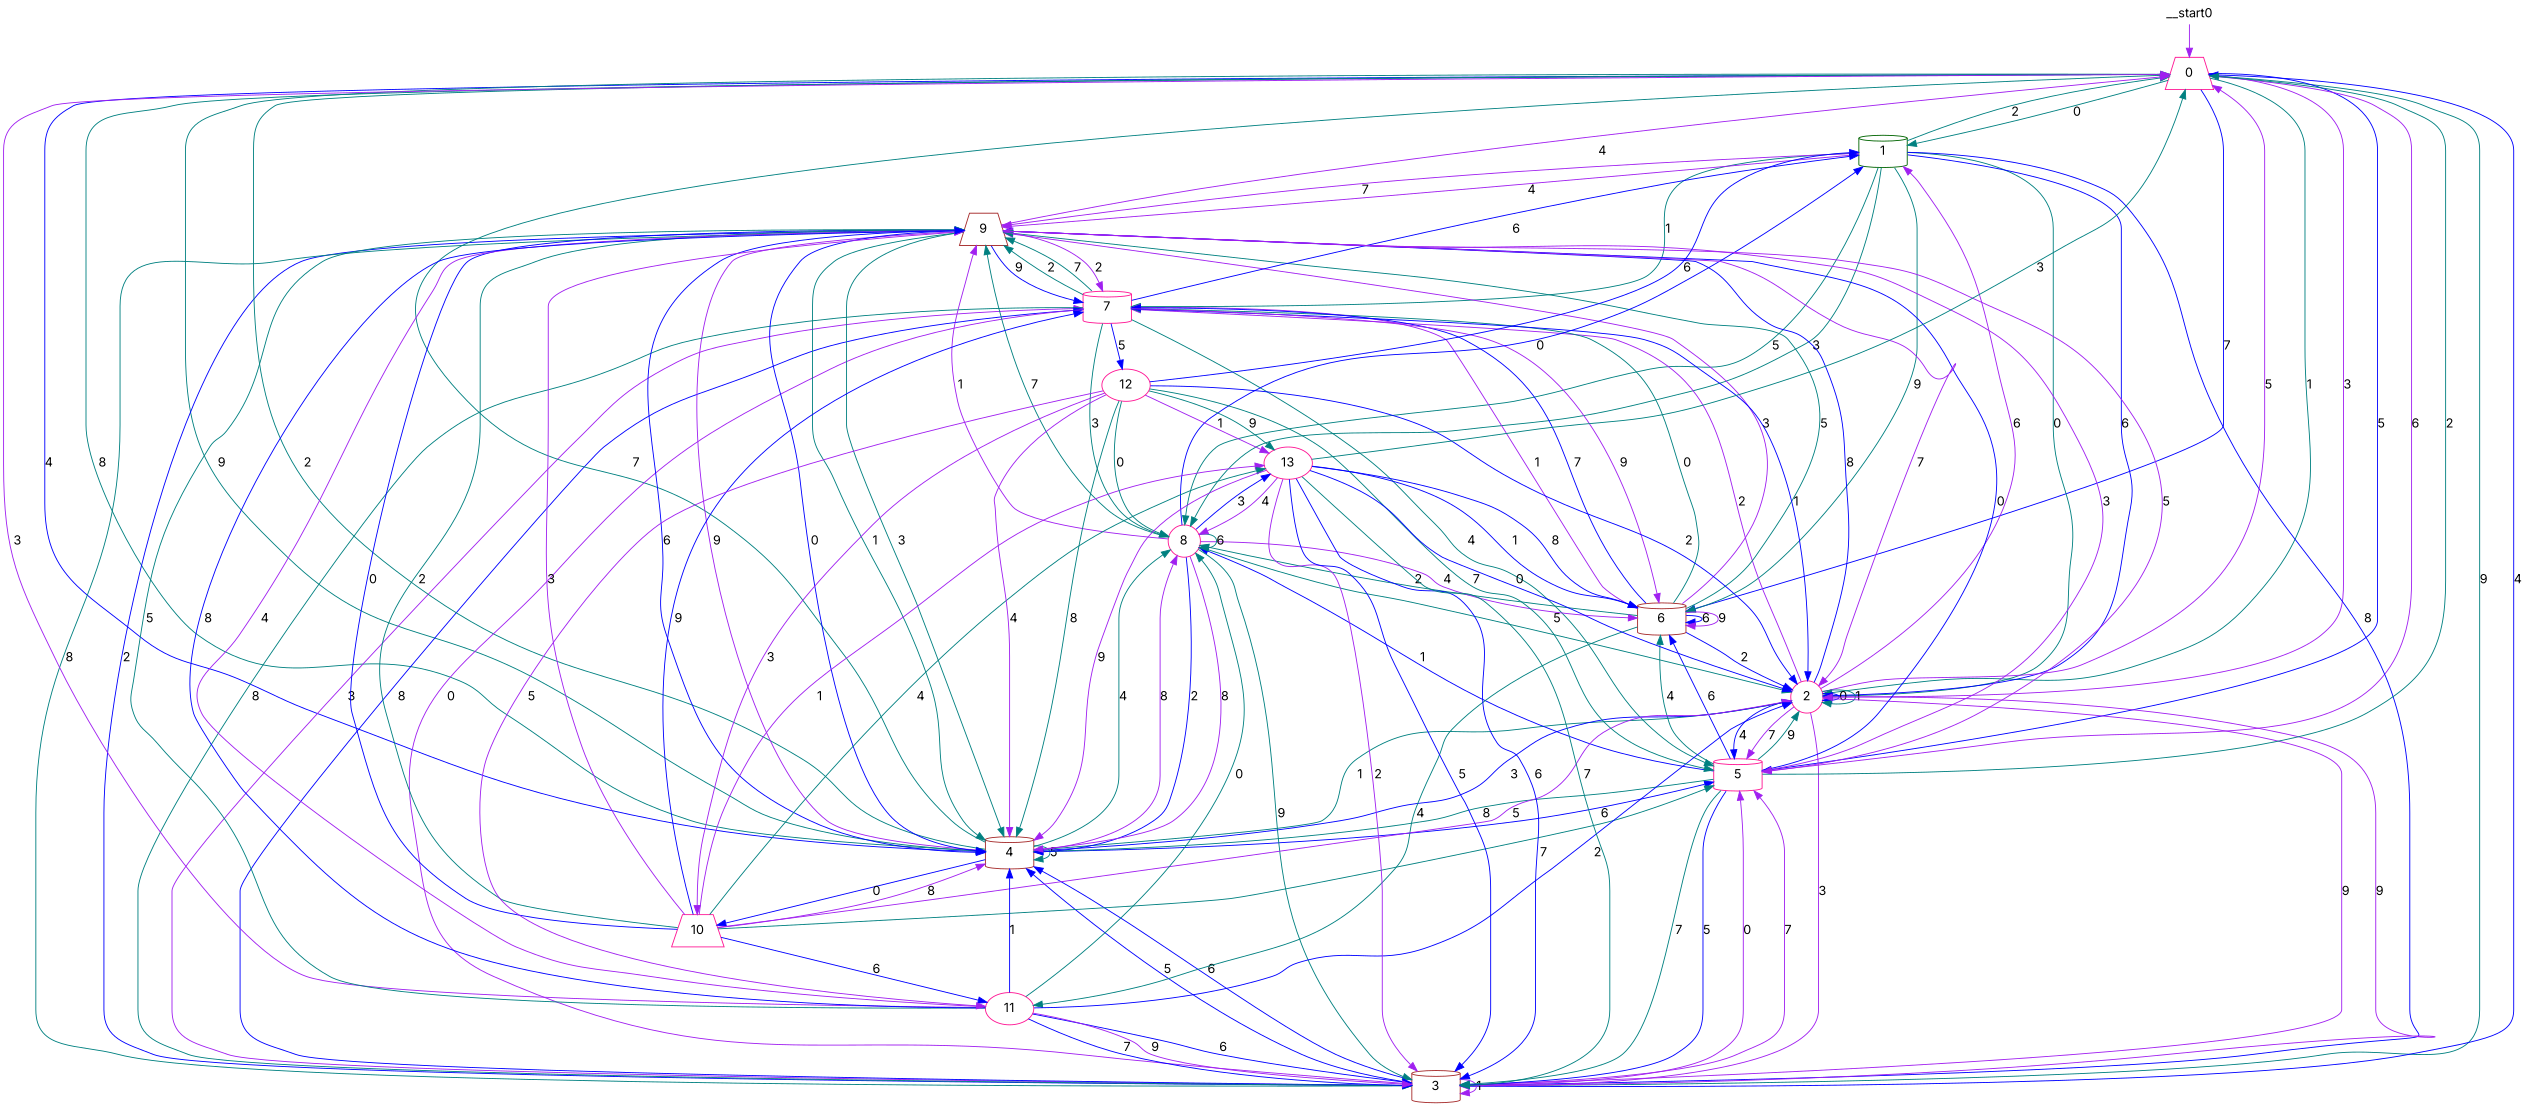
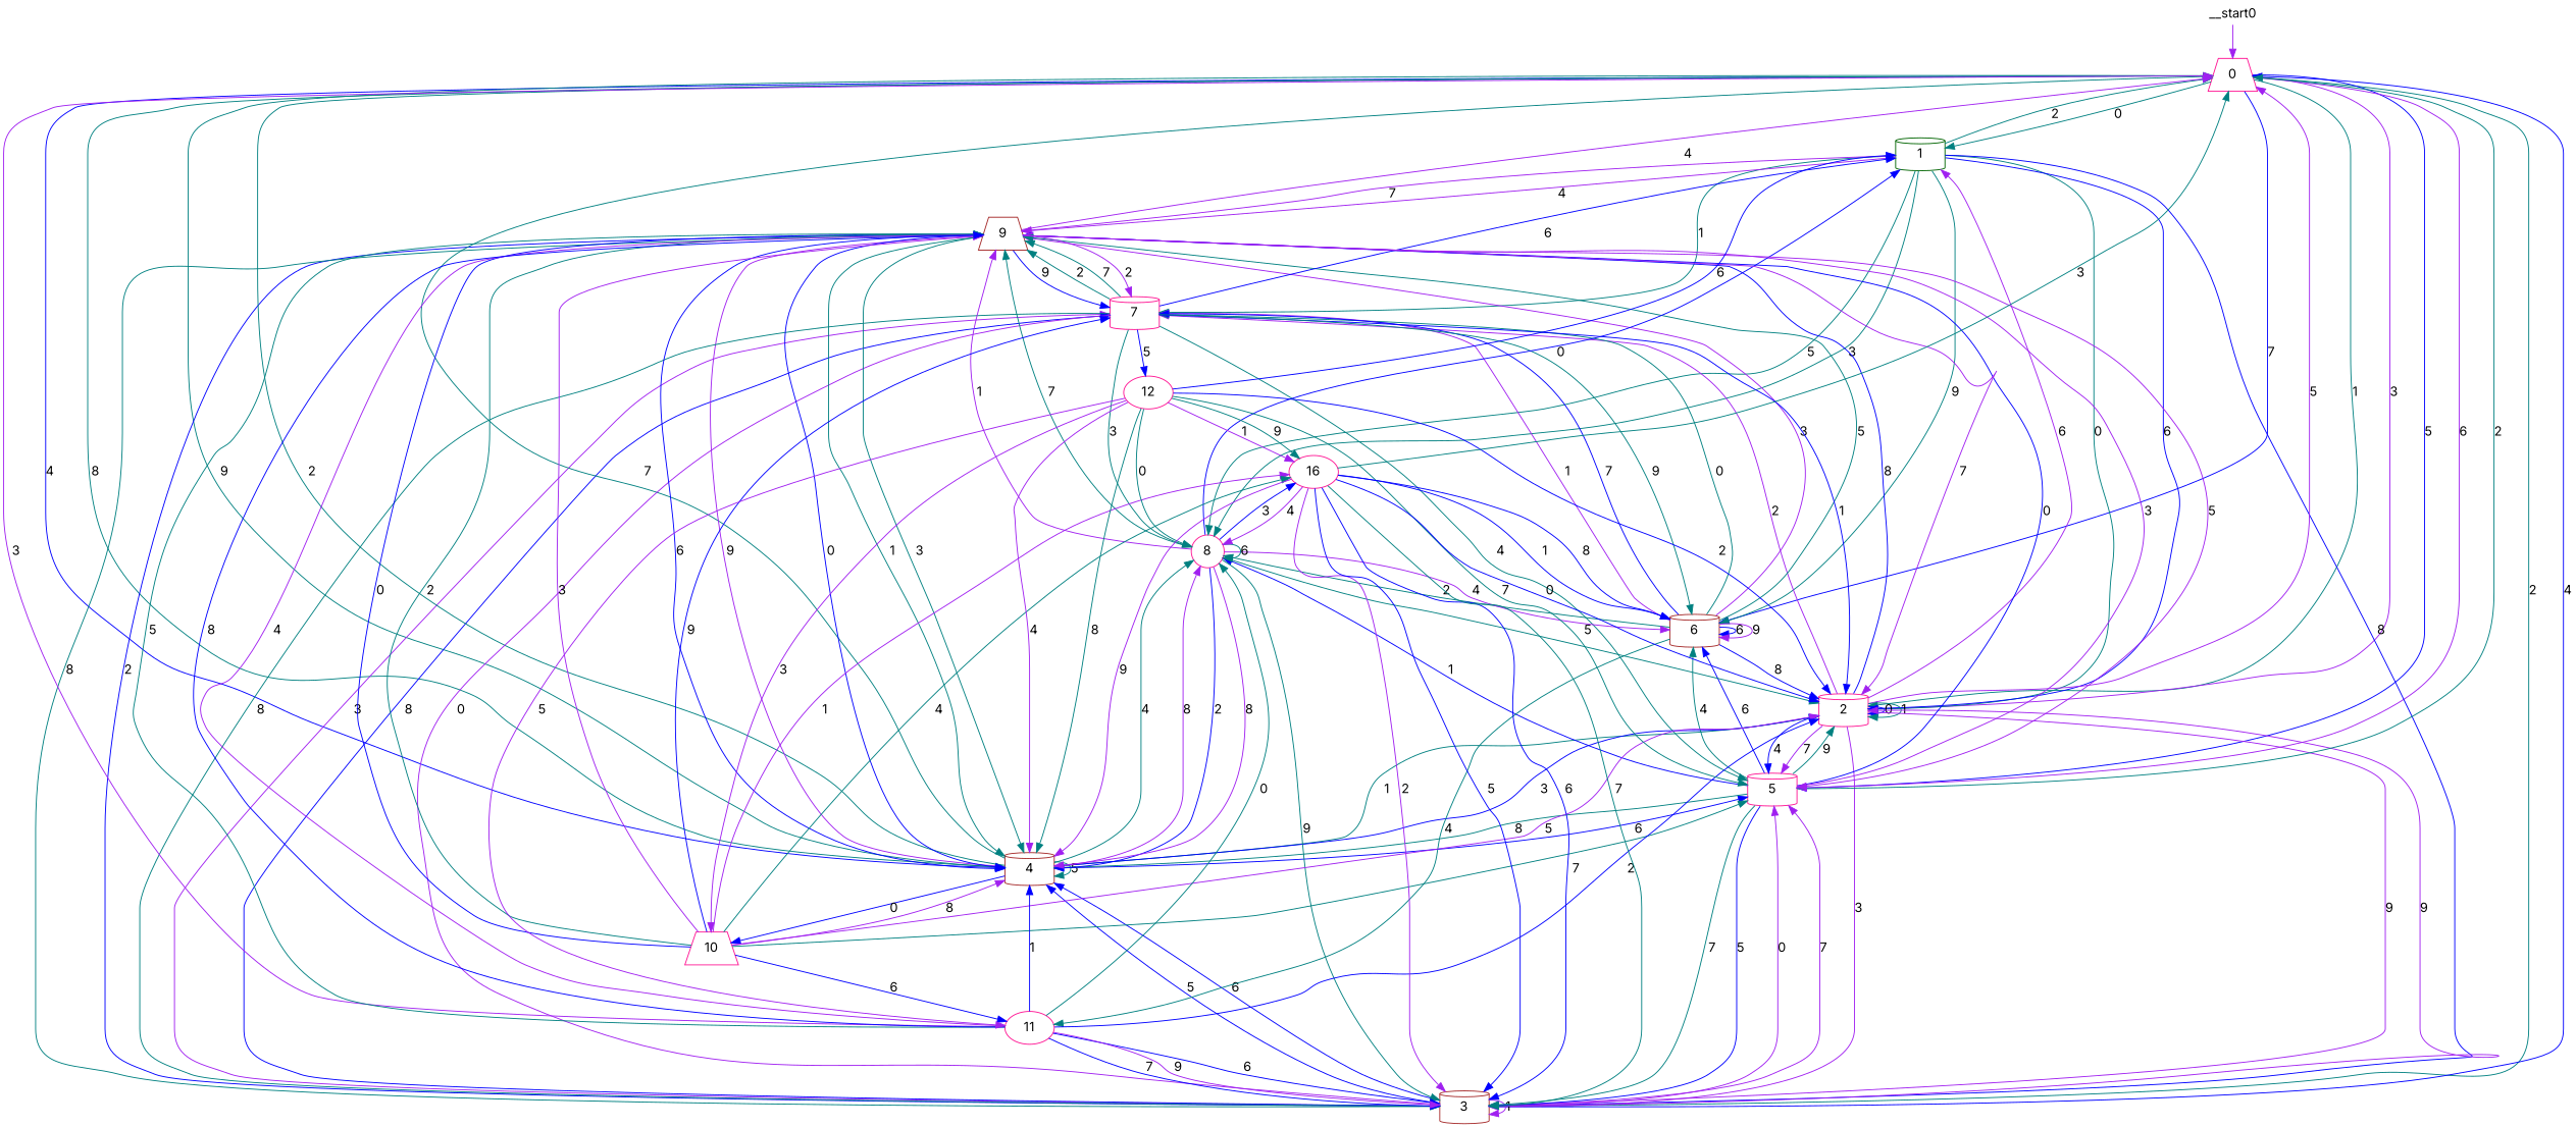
  digraph {
    fontname=Inter
    node [color=deeppink fontname=Inter shape=cylinder]
    edge [color=teal fontname=Inter]
    n1 [label=0 shape=trapezium]
    n2 [color=darkgreen label=1]
-   n3 [label=2 shape=circle]
+   n3 [label=2]
    n4 [color=brown label=3]
    n5 [color=brown label=4]
    n6 [label=5]
    n7 [color=brown label=6]
    n8 [label=7]
    n9 [label=8 shape=circle]
    n10 [color=brown label=9 shape=trapezium]
    n11 [label=10 shape=trapezium]
    n12 [label=11 shape=ellipse]
    n13 [label=12 shape=ellipse]
-   n14 [label=13 shape=ellipse]
+   n14 [label=16 shape=ellipse]
    __start0 [color=brown height=0 shape=none width=0]
    n1 -> n2 [label=0]
    n1 -> n3 [label=1]
    n1 -> n3 [color=purple label=3]
-   n1 -> n4 [label=9]
+   n1 -> n4 [label=2]
    n1 -> n5 [color=blue label=4]
    n1 -> n5 [label=8]
    n1 -> n5 [label=9]
    n1 -> n6 [color=blue label=5]
    n1 -> n6 [color=purple label=6]
    n1 -> n7 [color=blue label=7]
    n2 -> n1 [label=2]
    n2 -> n3 [label=0]
    n2 -> n3 [color=blue label=6]
    n2 -> n4 [color=blue label=8]
    n2 -> n7 [label=9]
    n2 -> n8 [label=1]
    n2 -> n9 [label=3]
    n2 -> n9 [label=5]
    n2 -> n10 [color=purple label=4]
    n2 -> n10 [color=purple label=7]
    n3 -> n1 [color=purple label=5]
    n3 -> n2 [color=purple label=6]
    n3 -> n3 [color=blue label=0]
    n3 -> n3 [label=1]
    n3 -> n4 [color=purple label=3]
    n3 -> n4 [color=purple label=9]
    n3 -> n6 [color=blue label=4]
    n3 -> n6 [color=purple label=7]
    n3 -> n8 [color=purple label=2]
    n3 -> n10 [color=blue label=8]
    n4 -> n1 [color=blue label=4]
    n4 -> n3 [color=purple label=9]
    n4 -> n4 [color=purple label=1]
    n4 -> n5 [color=blue label=5]
    n4 -> n5 [color=blue label=6]
    n4 -> n6 [color=purple label=0]
    n4 -> n6 [color=purple label=7]
    n4 -> n8 [color=purple label=3]
    n4 -> n8 [color=blue label=8]
    n4 -> n10 [color=blue label=2]
    n5 -> n1 [label=2]
    n5 -> n1 [label=7]
    n5 -> n3 [label=1]
    n5 -> n3 [color=blue label=3]
    n5 -> n5 [label=5]
    n5 -> n6 [color=blue label=6]
    n5 -> n9 [label=4]
    n5 -> n9 [color=purple label=8]
    n5 -> n10 [color=purple label=9]
    n5 -> n11 [color=blue label=0]
    n6 -> n1 [label=2]
    n6 -> n3 [label=9]
    n6 -> n4 [color=blue label=5]
    n6 -> n4 [label=7]
    n6 -> n5 [label=8]
    n6 -> n7 [label=4]
    n6 -> n7 [color=blue label=6]
    n6 -> n9 [color=blue label=1]
    n6 -> n10 [color=blue label=0]
    n6 -> n10 [color=purple label=3]
-   n7 -> n3 [color=blue label=2]
+   n7 -> n3 [color=blue label=8]
    n7 -> n7 [color=blue label=6]
    n7 -> n7 [color=purple label=9]
    n7 -> n8 [label=0]
    n7 -> n8 [color=purple label=1]
    n7 -> n8 [color=blue label=7]
    n7 -> n9 [label=2]
    n7 -> n10 [color=purple label=3]
    n7 -> n10 [label=5]
    n7 -> n12 [label=4]
    n8 -> n2 [color=blue label=6]
    n8 -> n3 [color=blue label=1]
    n8 -> n4 [color=purple label=0]
    n8 -> n4 [label=8]
    n8 -> n6 [label=4]
-   n8 -> n7 [color=purple label=9]
+   n8 -> n7 [label=9]
    n8 -> n9 [label=3]
    n8 -> n10 [label=2]
    n8 -> n10 [label=7]
    n8 -> n13 [color=blue label=5]
    n9 -> n2 [color=blue label=0]
    n9 -> n3 [label=5]
    n9 -> n4 [label=9]
    n9 -> n5 [color=blue label=2]
    n9 -> n5 [color=purple label=8]
    n9 -> n7 [color=purple label=4]
    n9 -> n9 [label=6]
    n9 -> n10 [color=purple label=1]
    n9 -> n10 [label=7]
    n9 -> n14 [color=blue label=3]
    n10 -> n1 [color=purple label=4]
    n10 -> n3 [color=purple label=7]
    n10 -> n4 [label=8]
    n10 -> n5 [color=blue label=0]
    n10 -> n5 [label=1]
    n10 -> n5 [label=3]
    n10 -> n5 [color=blue label=6]
    n10 -> n6 [color=purple label=5]
    n10 -> n8 [color=purple label=2]
    n10 -> n8 [color=blue label=9]
    n11 -> n3 [color=purple label=5]
    n11 -> n5 [color=purple label=8]
    n11 -> n6 [label=7]
    n11 -> n8 [color=blue label=9]
    n11 -> n10 [color=blue label=0]
    n11 -> n10 [label=2]
    n11 -> n10 [color=purple label=3]
    n11 -> n12 [color=blue label=6]
    n11 -> n14 [color=purple label=1]
    n11 -> n14 [label=4]
    n12 -> n1 [color=purple label=3]
    n12 -> n3 [color=blue label=2]
    n12 -> n4 [color=blue label=6]
    n12 -> n4 [color=blue label=7]
    n12 -> n4 [color=purple label=9]
    n12 -> n5 [color=blue label=1]
    n12 -> n9 [label=0]
    n12 -> n10 [color=purple label=4]
    n12 -> n10 [label=5]
    n12 -> n10 [color=blue label=8]
    n13 -> n2 [color=blue label=6]
    n13 -> n3 [color=blue label=2]
    n13 -> n5 [color=purple label=4]
    n13 -> n5 [label=8]
    n13 -> n6 [label=7]
    n13 -> n9 [label=0]
    n13 -> n11 [color=purple label=3]
    n13 -> n12 [color=purple label=5]
    n13 -> n14 [color=purple label=1]
    n13 -> n14 [label=9]
    n14 -> n1 [label=3]
    n14 -> n3 [color=blue label=0]
    n14 -> n4 [color=purple label=2]
    n14 -> n4 [color=blue label=5]
    n14 -> n4 [color=blue label=6]
    n14 -> n4 [label=7]
    n14 -> n5 [color=purple label=9]
    n14 -> n7 [color=blue label=1]
    n14 -> n7 [color=blue label=8]
    n14 -> n9 [color=purple label=4]
    __start0 -> n1 [color=purple]
  }
